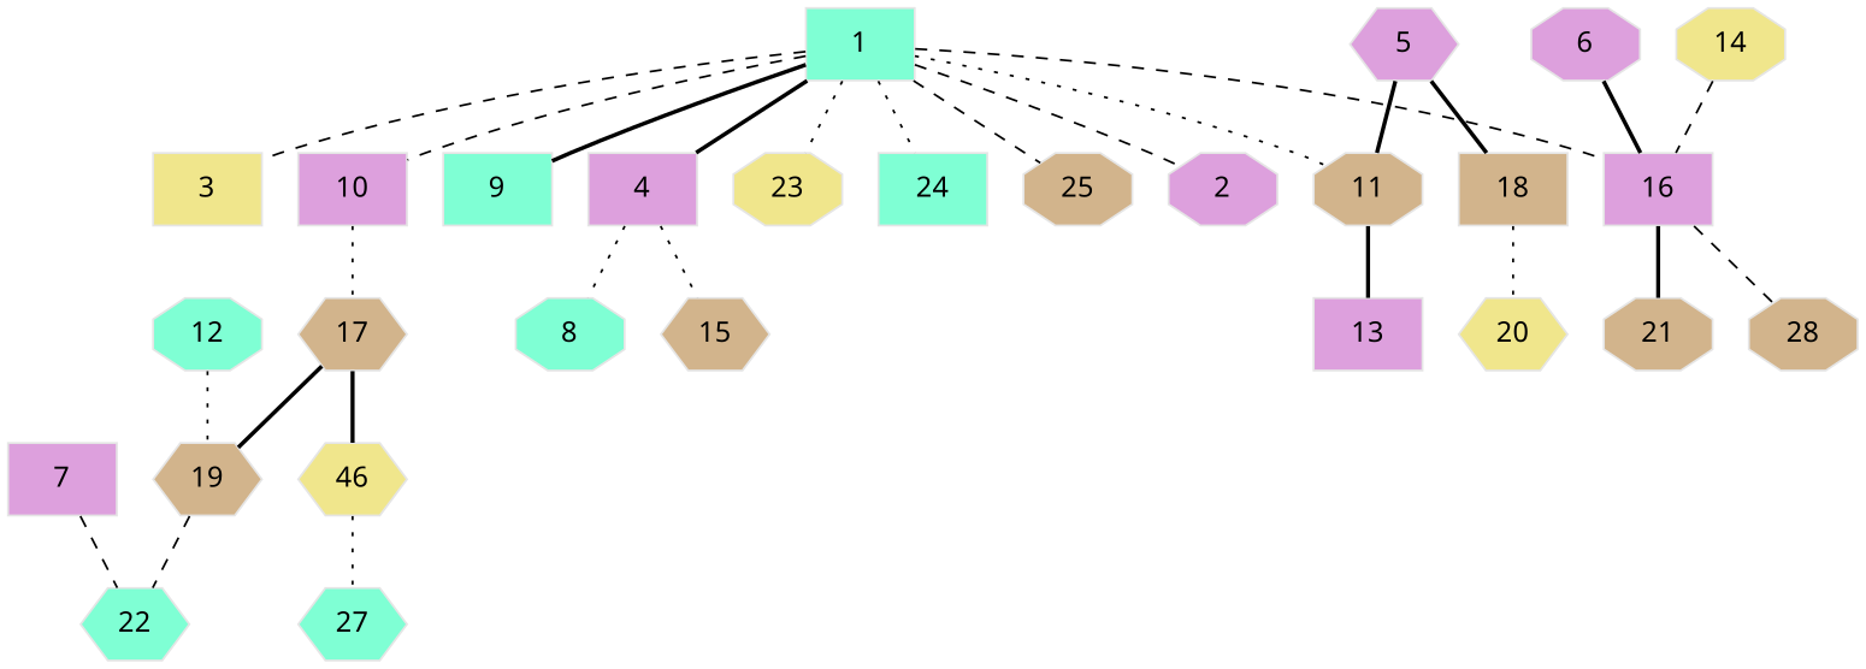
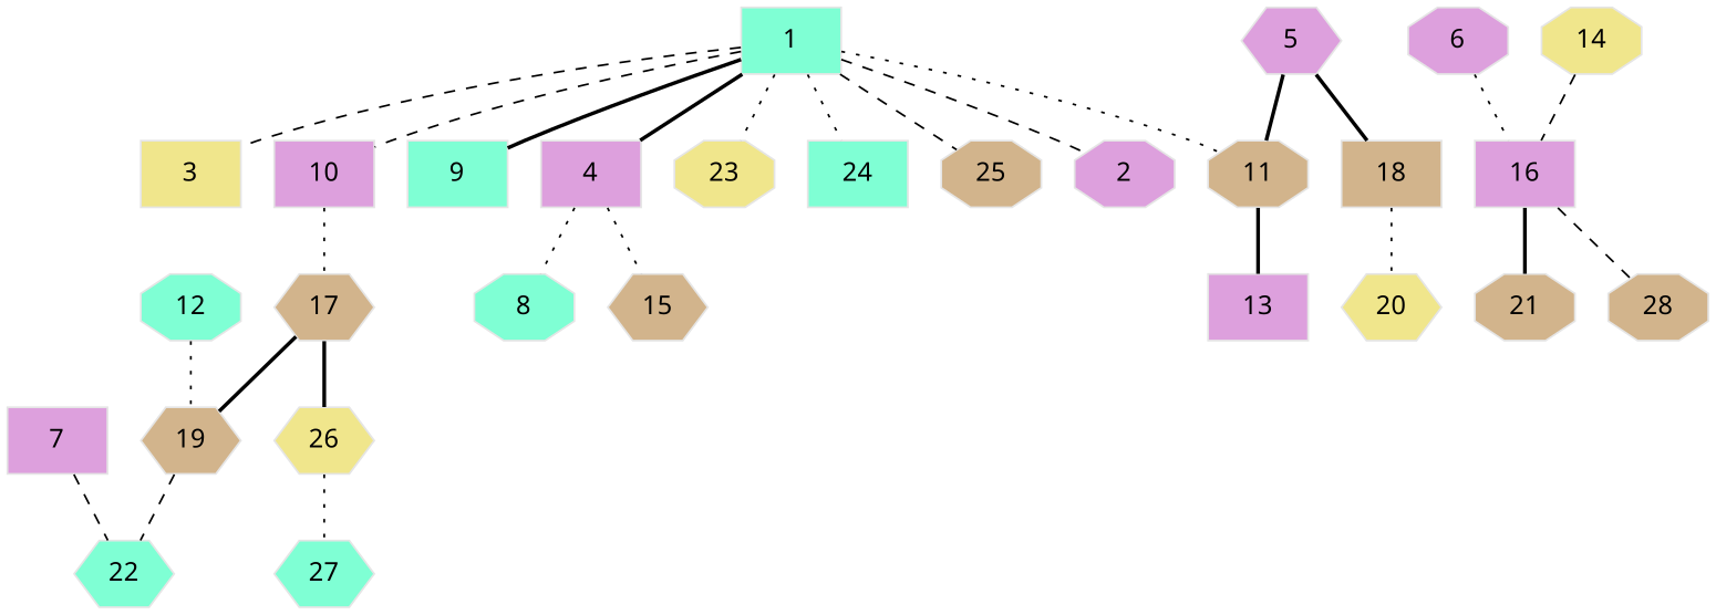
  graph {
    fontname="Noto Sans"
    node [color=gray90 fillcolor=plum fontname="Noto Sans" shape=box style=filled]
    edge [fontname="Noto Sans" style=dashed weight=1.0]
    1 [fillcolor=aquamarine]
    2 [shape=octagon]
    3 [fillcolor=khaki]
    4
    9 [fillcolor=aquamarine]
    10
    11 [fillcolor=tan shape=octagon]
    16
    23 [fillcolor=khaki shape=octagon]
    24 [fillcolor=aquamarine]
    25 [fillcolor=tan shape=octagon]
    8 [fillcolor=aquamarine shape=octagon]
    15 [fillcolor=tan shape=hexagon]
    17 [fillcolor=tan shape=hexagon]
    13
    21 [fillcolor=tan shape=octagon]
    28 [fillcolor=tan shape=octagon]
    5 [shape=hexagon]
    18 [fillcolor=tan]
    20 [fillcolor=khaki shape=hexagon]
    6 [shape=octagon]
    22 [fillcolor=aquamarine shape=hexagon]
    7
    19 [fillcolor=tan shape=hexagon]
-   26 [fillcolor=khaki shape=hexagon label=46]
+   26 [fillcolor=khaki shape=hexagon]
    12 [fillcolor=aquamarine shape=octagon]
    14 [fillcolor=khaki shape=octagon]
    27 [fillcolor=aquamarine shape=hexagon]
    1 -- 2
    1 -- 3
    1 -- 4 [style=bold]
    1 -- 9 [style=bold]
    1 -- 10
    1 -- 11 [style=dotted]
-   1 -- 16
    1 -- 23 [style=dotted]
    1 -- 24 [style=dotted]
    1 -- 25
    4 -- 8 [style=dotted]
    4 -- 15 [style=dotted]
    10 -- 17 [style=dotted]
    11 -- 13 [style=bold]
    16 -- 21 [style=bold]
    16 -- 28
    17 -- 19 [style=bold]
    17 -- 26 [style=bold]
    5 -- 11 [style=bold]
    5 -- 18 [style=bold]
    18 -- 20 [style=dotted]
-   6 -- 16 [style=bold]
+   6 -- 16 [style=dotted]
    7 -- 22
    19 -- 22
    26 -- 27 [style=dotted]
    12 -- 19 [style=dotted]
    14 -- 16
  }
